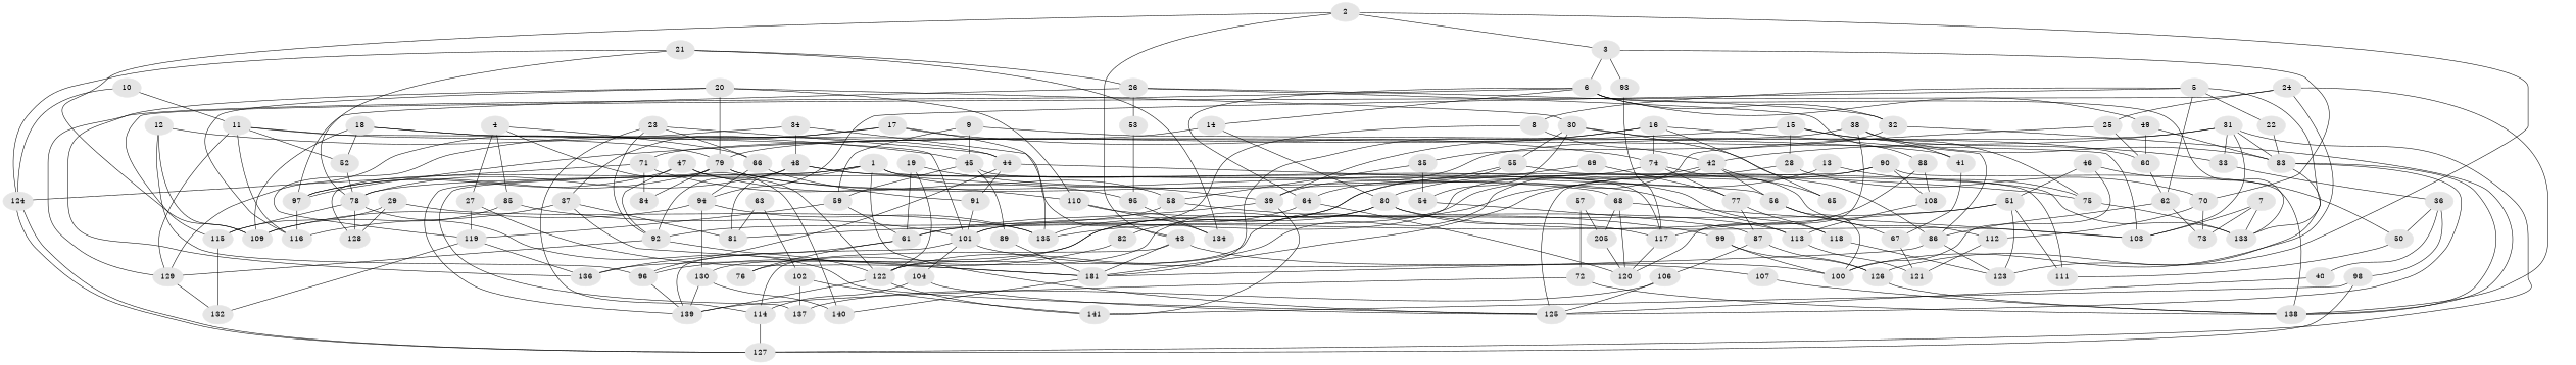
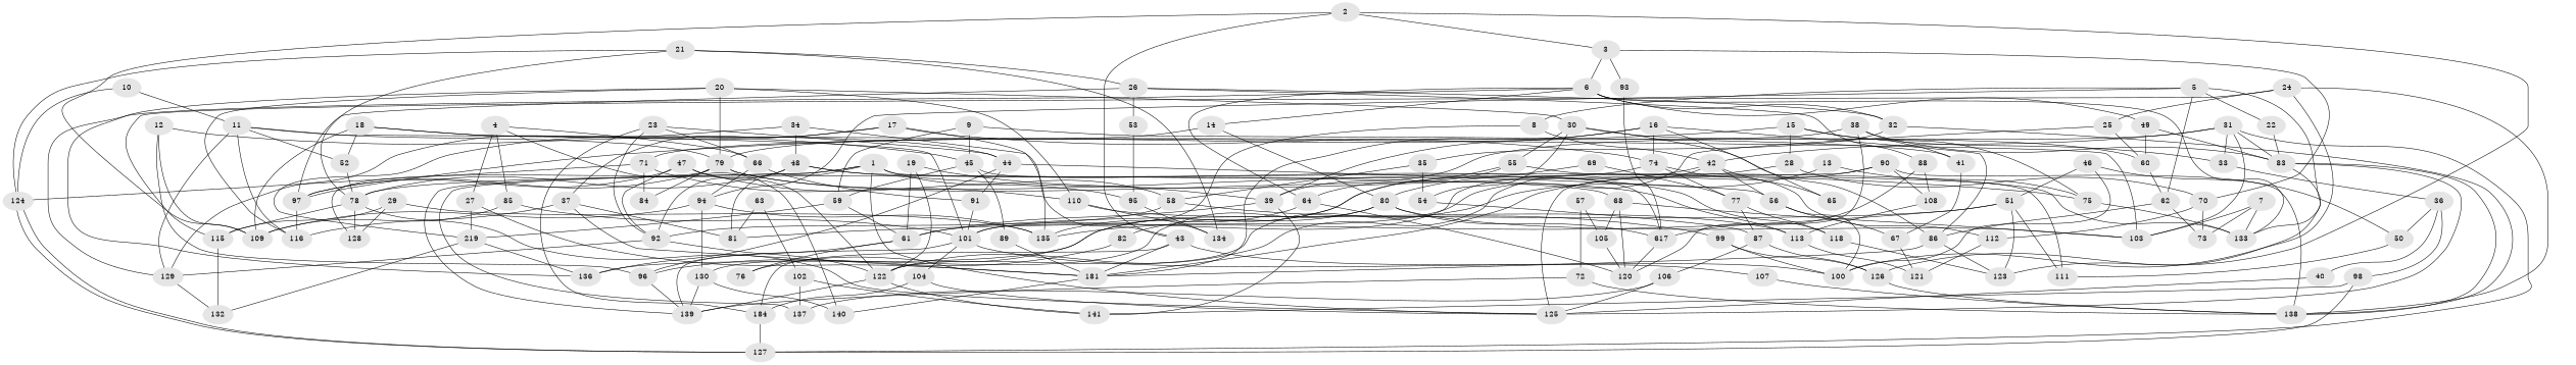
  graph {
    node [color=gray90 style=filled]
    1
    58
    81
    111
    125
    137
    139
    92
    99
    2
    3
    43
    109
    126
    6
    70
    93
    n18 [label=181]
-   114
+   114 [label=184]
    100
    138
    133
    14
    32
    49
    64
    129
    73
    112
-   117
+   117 [label=617]
    4
    27
    66
    85
    140
-   119
+   119 [label=219]
    94
    91
    101
    5
    8
    22
    62
    42
    83
    86
    135
    130
    79
    80
    35
    60
    120
    132
    7
    103
    65
    122
    56
    104
    107
    9
    41
    45
    59
    67
    89
    61
    10
    11
    124
    52
    116
    127
    78
    97
    128
    84
    118
    113
    12
    96
    13
    75
    82
    15
    28
    33
    36
    16
    39
    74
    141
    77
    123
    17
    37
    136
    18
    44
    19
    76
    20
    30
    110
    54
    55
    134
    21
    26
    53
    88
    115
    23
    24
    25
    95
    108
    29
    87
    31
    40
    50
    98
    34
    48
    68
    38
    71
    121
    46
    51
    47
-   105 [label=205]
+   105
    106
    57
    72
    63
    102
    69
    90
    1 -- 58
    1 -- 81
    1 -- 111
    1 -- 125
    1 -- 137
    1 -- 139
    58 -- 92
    58 -- 99
    92 -- 129
    92 -- 122
    99 -- 126
    99 -- 100
    2 -- 3
    2 -- 43
    2 -- 109
    2 -- 126
    3 -- 6
    3 -- 70
    3 -- 93
    43 -- n18
    43 -- 114
    43 -- 100
    126 -- 138
    6 -- 133
    6 -- 14
    6 -- 32
    6 -- 49
    6 -- 64
    6 -- 129
    70 -- 73
    70 -- 112
    93 -- 117
    n18 -- 140
    114 -- 127
    14 -- 79
    14 -- 80
    32 -- 138
    32 -- 35
    49 -- 83
    49 -- 60
    64 -- 135
    64 -- 120
    129 -- 132
    112 -- 121
    117 -- 120
    4 -- 27
    4 -- 66
    4 -- 85
    4 -- 140
    27 -- n18
    27 -- 119
    66 -- 94
    66 -- 91
    85 -- 109
    85 -- 101
    119 -- 132
    119 -- 136
    94 -- 109
    94 -- 135
    94 -- 130
    91 -- 101
    101 -- 139
    101 -- 104
    101 -- 107
    5 -- 133
    5 -- 94
    5 -- 8
    5 -- 22
    5 -- 62
    8 -- 101
    8 -- 42
    22 -- 83
    62 -- 73
    62 -- 86
    42 -- 80
    42 -- 65
    42 -- 122
    42 -- 56
    83 -- 125
    83 -- 138
    83 -- 123
    86 -- n18
    86 -- 123
    130 -- 139
    130 -- 140
    79 -- 97
    79 -- 128
    79 -- 84
    79 -- 118
    79 -- 113
    80 -- 117
    80 -- 130
    80 -- 103
    80 -- 82
    35 -- 58
    35 -- 54
    60 -- 62
    7 -- 133
    7 -- 73
    7 -- 103
    122 -- 139
    122 -- 141
    56 -- 100
    56 -- 67
    104 -- 125
    104 -- 114
    107 -- 138
    9 -- 41
    9 -- 45
    9 -- 59
    41 -- 67
    45 -- 117
    45 -- 59
    45 -- 89
    59 -- 119
    59 -- 61
    67 -- 121
    89 -- n18
    61 -- 96
    61 -- 76
    10 -- 11
    10 -- 124
    11 -- 129
    11 -- 79
    11 -- 103
    11 -- 52
    11 -- 116
    124 -- 127
    124 -- 127
    52 -- 78
    78 -- 125
    78 -- 128
    78 -- 115
    97 -- 116
    118 -- 123
    113 -- 121
    12 -- 109
    12 -- 45
    12 -- 96
    96 -- 139
    13 -- 135
    13 -- 75
    75 -- 133
    82 -- 96
    15 -- 97
    15 -- 75
    15 -- 28
    15 -- 33
    28 -- 70
    28 -- 101
    33 -- 36
    36 -- 40
    36 -- 50
    36 -- 98
    16 -- n18
    16 -- 86
    16 -- 65
    16 -- 39
    16 -- 74
    39 -- 61
    39 -- 141
    74 -- 112
    74 -- 78
    74 -- 77
    77 -- 118
    77 -- 87
    17 -- 119
    17 -- 135
    17 -- 74
    17 -- 37
    37 -- 81
    37 -- n18
    37 -- 116
    18 -- 109
    18 -- 101
    18 -- 52
    18 -- 44
    44 -- 91
    44 -- 56
    44 -- 136
    19 -- 122
    19 -- 61
    19 -- 39
    20 -- 79
    20 -- 116
    20 -- 136
    20 -- 30
    20 -- 110
    30 -- 86
    30 -- 60
    30 -- 54
    30 -- 55
    110 -- 113
    110 -- 134
    54 -- 87
    55 -- 133
    55 -- 64
    55 -- 76
    21 -- 124
    21 -- 78
    21 -- 134
    21 -- 26
    26 -- 32
    26 -- 97
    26 -- 53
    26 -- 88
    53 -- 95
    88 -- 117
    88 -- 108
    115 -- 132
    23 -- 92
    23 -- 114
    23 -- 66
    23 -- 44
    24 -- 100
    24 -- 138
    24 -- 115
    24 -- 25
    25 -- 60
    25 -- 122
    95 -- 134
    108 -- 113
    29 -- 135
    29 -- 128
    29 -- 115
    87 -- 126
    87 -- 106
    31 -- 42
    31 -- 83
    31 -- 103
    31 -- 127
    31 -- 33
    31 -- 39
    40 -- 125
    50 -- 111
    98 -- 127
    98 -- 141
    34 -- 43
    34 -- 129
    34 -- 48
    48 -- 92
    48 -- 78
    48 -- 75
    48 -- 68
    68 -- 120
    68 -- 103
    68 -- 105
    38 -- 83
    38 -- 120
    38 -- 41
    38 -- 71
    71 -- 124
    71 -- 84
    71 -- 110
    46 -- 100
    46 -- 50
    46 -- 51
    51 -- 81
    51 -- 111
    51 -- 61
    51 -- 123
    47 -- 92
    47 -- 122
    47 -- 97
    47 -- 95
    105 -- 120
    106 -- 125
    106 -- 137
    57 -- 105
    57 -- 72
    72 -- 139
    72 -- 138
    63 -- 81
    63 -- 102
    102 -- 137
    102 -- 141
    69 -- 77
    69 -- 136
    90 -- 125
    90 -- n18
    90 -- 138
    90 -- 108
  }
